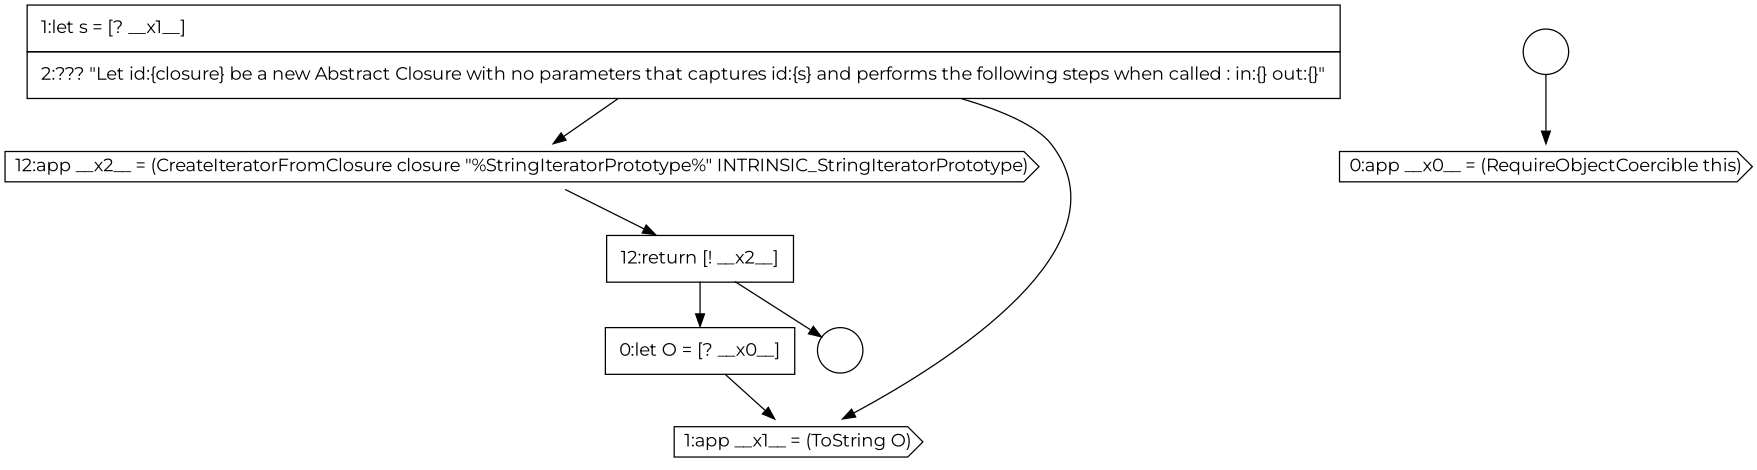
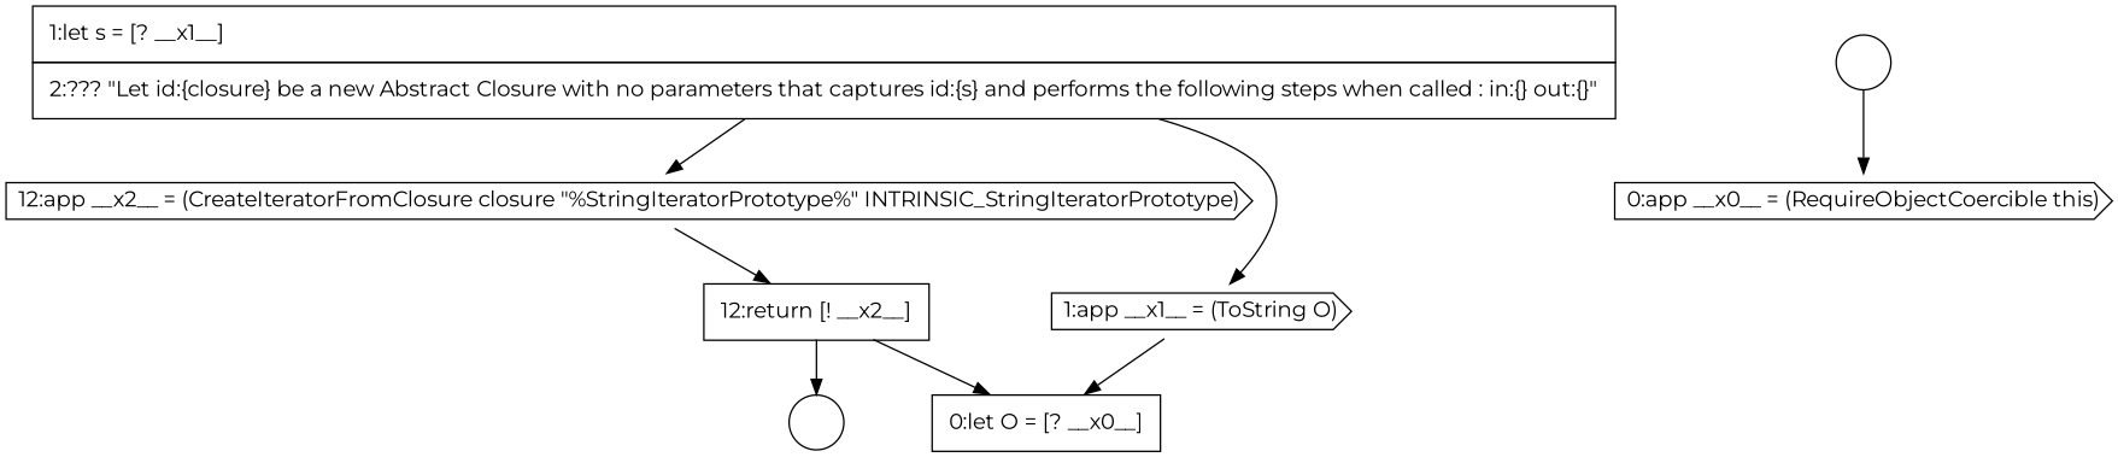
  digraph {
    fontname=Montserrat
    node [color=black fillcolor=white fontname=Montserrat shape=cds style=filled]
    edge [color=black fontname=Montserrat]
    n1 [label=<<font color="black">12:app __x2__ = (CreateIteratorFromClosure closure &quot;%StringIteratorPrototype%&quot; INTRINSIC_StringIteratorPrototype)</font>>]
    n2 [label=<<font color="black">     <table border="0" cellborder="1" cellspacing="0" cellpadding="10">       <tr><td align="left">12:return [! __x2__]</td></tr>     </table>   </font>> margin=0 shape=none]
    n3 [label=<<font color="black">     <table border="0" cellborder="1" cellspacing="0" cellpadding="10">       <tr><td align="left">0:let O = [? __x0__]</td></tr>     </table>   </font>> margin=0 shape=none]
    n4 [label=" " shape=circle]
    n5 [label=<<font color="black">     <table border="0" cellborder="1" cellspacing="0" cellpadding="10">       <tr><td align="left">1:let s = [? __x1__]</td></tr>       <tr><td align="left">2:??? &quot;Let id:{closure} be a new Abstract Closure with no parameters that captures id:{s} and performs the following steps when called : in:{} out:{}&quot;</td></tr>     </table>   </font>> margin=0 shape=none]
    n6 [label=<<font color="black">1:app __x1__ = (ToString O)</font>>]
    n7 [label=<<font color="black">0:app __x0__ = (RequireObjectCoercible this)</font>>]
    n8 [label=" " shape=circle]
    n1 -> n2
    n2 -> n3
    n2 -> n4
-   n3 -> n6
+   n6 -> n3
    n5 -> n1
    n5 -> n6
    n8 -> n7
  }
